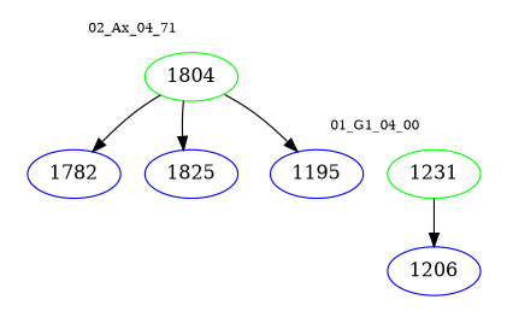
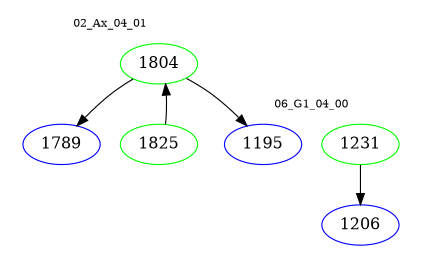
  digraph {
    node [color=blue]
    edge [color=black]
    n1 [color=green label=1804]
-   n2 [label=1782]
-   n3 [label=1825]
+   n2 [label=1789]
+   n3 [color=green label=1825]
    n4 [color=green label=1231]
    n5 [label=1195]
    n6 [label=1206]
    subgraph cluster_1 {
      color=white
      fontsize=10
-     label="02_Ax_04_71"
+     label="02_Ax_04_01"
      n1
      n2
      n3
    }
    subgraph cluster_2 {
      color=white
      fontsize=10
-     label="01_G1_04_00"
+     label="06_G1_04_00"
      n4
      n5
      n6
    }
    n1 -> n2
-   n1 -> n3
+   n3 -> n1
    n1 -> n5
    n4 -> n6
  }
